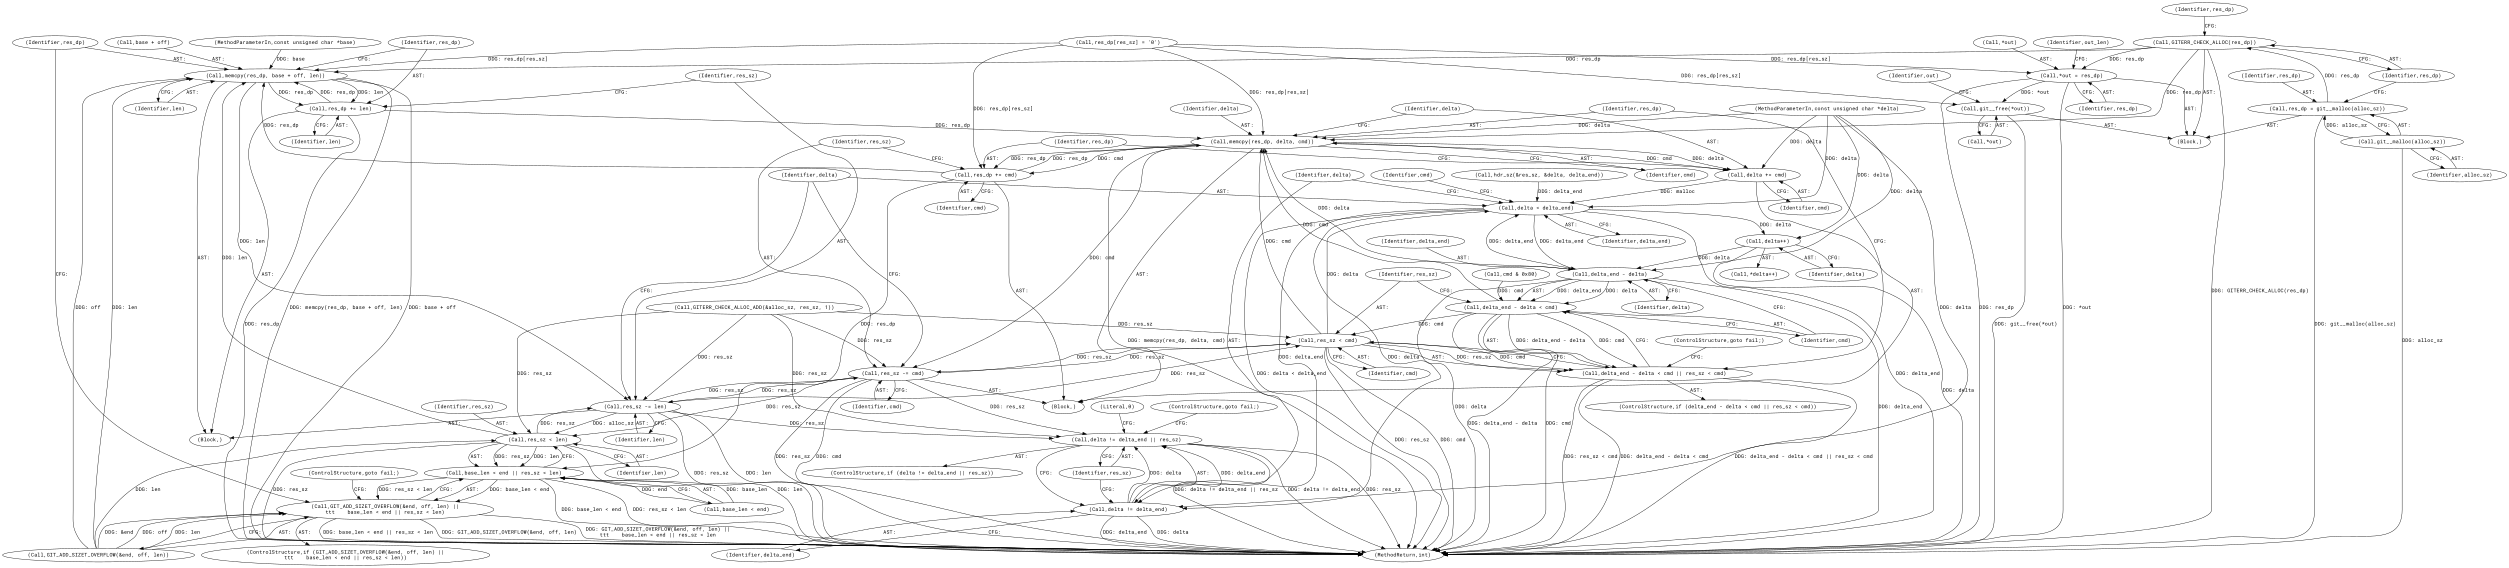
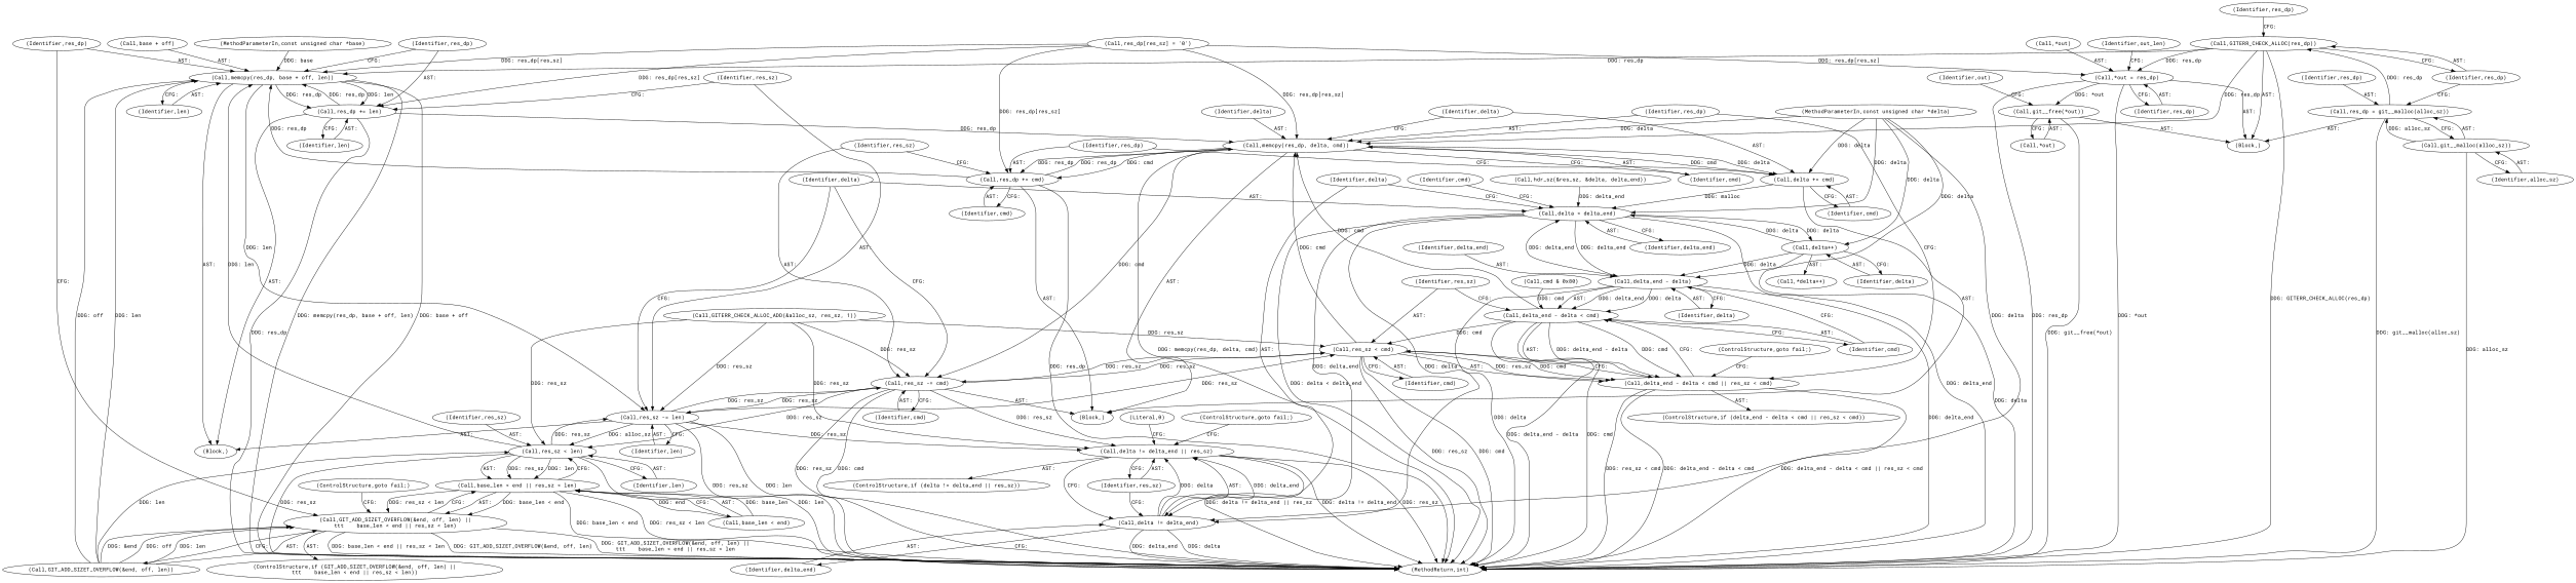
  digraph {
    fontname="Roboto Mono"
    node [fontname="Roboto Mono"]
    edge [fontname="Roboto Mono"]
    n1 [label="(Call,GITERR_CHECK_ALLOC(res_dp))"]
    n2 [label="(Call,*out = res_dp)"]
    n3 [label="(Call,memcpy(res_dp, base + off, len))"]
    n4 [label="(Call,memcpy(res_dp, delta, cmd))"]
    n5 [label="(Identifier,res_dp)"]
    n6 [label="(MethodReturn,int)"]
    n7 [label="(Block,)"]
    n8 [label="(Call,git__free(*out))"]
    n9 [label="(Identifier,res_dp)"]
    n10 [label="(Call,res_dp += len)"]
    n11 [label="(Call,res_sz -= len)"]
    n12 [label="(Block,)"]
    n13 [label="(Identifier,len)"]
    n14 [label="(Call,delta += cmd)"]
    n15 [label="(Call,res_sz -= cmd)"]
    n16 [label="(Call,res_dp += cmd)"]
    n17 [label="(Block,)"]
    n18 [label="(Identifier,cmd)"]
    n19 [label="(Call,res_dp = git__malloc(alloc_sz))"]
    n20 [label="(Call,git__malloc(alloc_sz))"]
    n21 [label="(Identifier,alloc_sz)"]
    n22 [label="(Call,*out)"]
    n23 [label="(Identifier,len)"]
    n24 [label="(Call,res_sz < cmd)"]
    n25 [label="(Call,res_sz < len)"]
    n26 [label="(Call,delta != delta_end || res_sz)"]
    n27 [label="(Identifier,len)"]
    n28 [label="(Call,delta < delta_end)"]
    n29 [label="(Identifier,cmd)"]
    n30 [label="(Identifier,cmd)"]
    n31 [label="(Identifier,cmd)"]
    n32 [label="(Call,delta++)"]
    n33 [label="(Call,delta_end - delta)"]
    n34 [label="(Call,delta != delta_end)"]
    n35 [label="(Identifier,delta_end)"]
    n36 [label="(Call,*delta++)"]
    n37 [label="(Identifier,delta)"]
    n38 [label="(Call,delta_end - delta < cmd)"]
    n39 [label="(Identifier,delta)"]
    n40 [label="(Identifier,delta_end)"]
    n41 [label="(Call,delta_end - delta < cmd || res_sz < cmd)"]
    n42 [label="(Identifier,cmd)"]
    n43 [label="(ControlStructure,if (delta_end - delta < cmd || res_sz < cmd))"]
    n44 [label="(Identifier,cmd)"]
    n45 [label="(Call,base_len < end || res_sz < len)"]
    n46 [label="(Identifier,len)"]
    n47 [label="(ControlStructure,if (delta != delta_end || res_sz))"]
    n48 [label="(Identifier,res_sz)"]
    n49 [label="(Call,GIT_ADD_SIZET_OVERFLOW(&end, off, len) ||\n\t\t\t    base_len < end || res_sz < len)"]
    n50 [label="(Call,base_len < end)"]
    n51 [label="(ControlStructure,if (GIT_ADD_SIZET_OVERFLOW(&end, off, len) ||\n\t\t\t    base_len < end || res_sz < len))"]
    n52 [label="(Call,GIT_ADD_SIZET_OVERFLOW(&end, off, len))"]
    n53 [label="(MethodParameterIn,const unsigned char *delta)"]
    n54 [label="(Identifier,delta_end)"]
    n55 [label="(Call,cmd & 0x80)"]
    n56 [label="(Call,base + off)"]
    n57 [label="(Identifier,res_sz)"]
    n58 [label="(Identifier,res_sz)"]
    n59 [label="(Identifier,delta)"]
    n60 [label="(Identifier,cmd)"]
    n61 [label="(Call,hdr_sz(&res_sz, &delta, delta_end))"]
    n62 [label="(Identifier,res_sz)"]
    n63 [label="(Call,res_dp[res_sz] = '\0')"]
    n64 [label="(Identifier,delta)"]
    n65 [label="(ControlStructure,goto fail;)"]
    n66 [label="(Identifier,res_sz)"]
    n67 [label="(Identifier,res_dp)"]
    n68 [label="(MethodParameterIn,const unsigned char *base)"]
    n69 [label="(ControlStructure,goto fail;)"]
    n70 [label="(Identifier,out)"]
    n71 [label="(Identifier,res_dp)"]
    n72 [label="(Literal,0)"]
    n73 [label="(Identifier,res_dp)"]
    n74 [label="(Identifier,delta)"]
    n75 [label="(Call,GITERR_CHECK_ALLOC_ADD(&alloc_sz, res_sz, 1))"]
    n76 [label="(Identifier,out_len)"]
    n77 [label="(Call,*out)"]
    n78 [label="(Identifier,res_dp)"]
    n79 [label="(Identifier,delta)"]
    n80 [label="(Identifier,res_dp)"]
    n81 [label="(Identifier,res_dp)"]
    n82 [label="(ControlStructure,goto fail;)"]
    n1 -> n2 [label="DDG: res_dp"]
    n1 -> n3 [label="DDG: res_dp"]
    n1 -> n4 [label="DDG: res_dp"]
    n1 -> n5 [label="CFG: "]
    n1 -> n6 [label="DDG: GITERR_CHECK_ALLOC(res_dp)"]
    n1 -> n7 [label="AST: "]
    n2 -> n6 [label="DDG: res_dp"]
    n2 -> n6 [label="DDG: *out"]
    n2 -> n7 [label="AST: "]
    n2 -> n8 [label="DDG: *out"]
    n2 -> n9 [label="CFG: "]
    n3 -> n6 [label="DDG: memcpy(res_dp, base + off, len)"]
    n3 -> n6 [label="DDG: base + off"]
    n3 -> n10 [label="DDG: len"]
    n3 -> n10 [label="DDG: res_dp"]
    n3 -> n11 [label="DDG: len"]
    n3 -> n12 [label="AST: "]
    n3 -> n13 [label="CFG: "]
    n4 -> n6 [label="DDG: memcpy(res_dp, delta, cmd)"]
    n4 -> n14 [label="DDG: cmd"]
    n4 -> n14 [label="DDG: delta"]
    n4 -> n15 [label="DDG: cmd"]
    n4 -> n16 [label="DDG: cmd"]
    n4 -> n16 [label="DDG: res_dp"]
    n4 -> n17 [label="AST: "]
    n4 -> n18 [label="CFG: "]
    n5 -> n1 [label="AST: "]
    n5 -> n19 [label="CFG: "]
    n8 -> n6 [label="DDG: git__free(*out)"]
    n8 -> n7 [label="AST: "]
    n8 -> n22 [label="CFG: "]
    n9 -> n2 [label="AST: "]
    n10 -> n3 [label="DDG: res_dp"]
    n10 -> n4 [label="DDG: res_dp"]
    n10 -> n6 [label="DDG: res_dp"]
    n10 -> n12 [label="AST: "]
    n10 -> n23 [label="CFG: "]
    n11 -> n6 [label="DDG: len"]
    n11 -> n6 [label="DDG: res_sz"]
    n11 -> n12 [label="AST: "]
    n11 -> n15 [label="DDG: res_sz"]
    n11 -> n24 [label="DDG: res_sz"]
    n11 -> n25 [label="DDG: alloc_sz"]
    n11 -> n26 [label="DDG: res_sz"]
    n11 -> n27 [label="CFG: "]
    n13 -> n3 [label="AST: "]
    n14 -> n17 [label="AST: "]
    n14 -> n28 [label="DDG: malloc"]
    n14 -> n29 [label="CFG: "]
    n15 -> n6 [label="DDG: cmd"]
    n15 -> n6 [label="DDG: res_sz"]
    n15 -> n11 [label="DDG: res_sz"]
    n15 -> n17 [label="AST: "]
    n15 -> n24 [label="DDG: res_sz"]
    n15 -> n25 [label="DDG: res_sz"]
    n15 -> n26 [label="DDG: res_sz"]
    n15 -> n30 [label="CFG: "]
    n16 -> n3 [label="DDG: res_dp"]
    n16 -> n4 [label="DDG: res_dp"]
-   n16 -> n45 [label="DDG: res_dp"]
+   n16 -> n6 [label="DDG: res_dp"]
    n16 -> n17 [label="AST: "]
    n16 -> n31 [label="CFG: "]
    n18 -> n4 [label="AST: "]
    n19 -> n1 [label="DDG: res_dp"]
    n19 -> n6 [label="DDG: git__malloc(alloc_sz)"]
    n19 -> n7 [label="AST: "]
    n19 -> n20 [label="CFG: "]
    n20 -> n6 [label="DDG: alloc_sz"]
    n20 -> n19 [label="AST: "]
    n20 -> n19 [label="DDG: alloc_sz"]
    n20 -> n21 [label="CFG: "]
    n21 -> n20 [label="AST: "]
    n22 -> n8 [label="AST: "]
    n23 -> n10 [label="AST: "]
    n24 -> n4 [label="DDG: cmd"]
    n24 -> n6 [label="DDG: cmd"]
    n24 -> n6 [label="DDG: res_sz"]
    n24 -> n15 [label="DDG: res_sz"]
    n24 -> n41 [label="AST: "]
    n24 -> n41 [label="DDG: res_sz"]
    n24 -> n41 [label="DDG: cmd"]
    n24 -> n44 [label="CFG: "]
    n25 -> n3 [label="DDG: len"]
    n25 -> n6 [label="DDG: res_sz"]
    n25 -> n6 [label="DDG: len"]
    n25 -> n11 [label="DDG: res_sz"]
    n25 -> n45 [label="AST: "]
    n25 -> n45 [label="DDG: res_sz"]
    n25 -> n45 [label="DDG: len"]
    n25 -> n46 [label="CFG: "]
    n26 -> n6 [label="DDG: res_sz"]
    n26 -> n6 [label="DDG: delta != delta_end || res_sz"]
    n26 -> n6 [label="DDG: delta != delta_end"]
    n26 -> n34 [label="CFG: "]
    n26 -> n47 [label="AST: "]
    n26 -> n48 [label="CFG: "]
    n27 -> n11 [label="AST: "]
    n28 -> n6 [label="DDG: delta < delta_end"]
    n28 -> n6 [label="DDG: delta_end"]
    n28 -> n32 [label="DDG: delta"]
    n28 -> n33 [label="DDG: delta_end"]
    n28 -> n34 [label="DDG: delta"]
    n28 -> n34 [label="DDG: delta_end"]
    n28 -> n35 [label="CFG: "]
    n29 -> n14 [label="AST: "]
    n30 -> n15 [label="AST: "]
    n31 -> n16 [label="AST: "]
    n32 -> n6 [label="DDG: delta"]
-   n24 -> n28 [label="DDG: delta"]
+   n32 -> n28 [label="DDG: delta"]
    n32 -> n33 [label="DDG: delta"]
    n32 -> n36 [label="AST: "]
    n32 -> n37 [label="CFG: "]
-   n33 -> n4 [label="DDG: delta"]
    n33 -> n6 [label="DDG: delta_end"]
    n33 -> n6 [label="DDG: delta"]
    n33 -> n28 [label="DDG: delta_end"]
    n33 -> n38 [label="AST: "]
    n33 -> n38 [label="DDG: delta_end"]
    n33 -> n38 [label="DDG: delta"]
    n33 -> n39 [label="CFG: "]
    n34 -> n6 [label="DDG: delta"]
    n34 -> n6 [label="DDG: delta_end"]
    n34 -> n26 [label="AST: "]
    n34 -> n26 [label="DDG: delta"]
    n34 -> n26 [label="DDG: delta_end"]
    n34 -> n40 [label="CFG: "]
    n35 -> n28 [label="AST: "]
    n37 -> n32 [label="AST: "]
    n38 -> n4 [label="DDG: cmd"]
    n38 -> n6 [label="DDG: delta_end - delta"]
    n38 -> n6 [label="DDG: cmd"]
    n38 -> n24 [label="DDG: cmd"]
    n38 -> n41 [label="AST: "]
    n38 -> n41 [label="DDG: delta_end - delta"]
    n38 -> n41 [label="DDG: cmd"]
    n38 -> n42 [label="CFG: "]
    n39 -> n33 [label="AST: "]
    n40 -> n34 [label="AST: "]
    n41 -> n6 [label="DDG: delta_end - delta < cmd"]
    n41 -> n6 [label="DDG: delta_end - delta < cmd || res_sz < cmd"]
    n41 -> n6 [label="DDG: res_sz < cmd"]
    n41 -> n24 [label="CFG: "]
    n41 -> n38 [label="CFG: "]
    n41 -> n43 [label="AST: "]
    n42 -> n33 [label="CFG: "]
    n42 -> n38 [label="AST: "]
    n44 -> n24 [label="AST: "]
    n45 -> n6 [label="DDG: base_len < end"]
    n45 -> n6 [label="DDG: res_sz < len"]
    n45 -> n25 [label="CFG: "]
    n45 -> n49 [label="AST: "]
    n45 -> n49 [label="DDG: base_len < end"]
    n45 -> n49 [label="DDG: res_sz < len"]
    n45 -> n50 [label="CFG: "]
    n46 -> n25 [label="AST: "]
    n48 -> n26 [label="AST: "]
    n48 -> n34 [label="CFG: "]
    n49 -> n6 [label="DDG: base_len < end || res_sz < len"]
    n49 -> n6 [label="DDG: GIT_ADD_SIZET_OVERFLOW(&end, off, len)"]
    n49 -> n6 [label="DDG: GIT_ADD_SIZET_OVERFLOW(&end, off, len) ||\n\t\t\t    base_len < end || res_sz < len"]
    n49 -> n45 [label="CFG: "]
    n49 -> n51 [label="AST: "]
    n49 -> n52 [label="CFG: "]
    n50 -> n45 [label="AST: "]
    n50 -> n45 [label="DDG: base_len"]
    n50 -> n45 [label="DDG: end"]
    n52 -> n3 [label="DDG: off"]
    n52 -> n3 [label="DDG: len"]
    n52 -> n25 [label="DDG: len"]
    n52 -> n49 [label="AST: "]
    n52 -> n49 [label="DDG: &end"]
    n52 -> n49 [label="DDG: off"]
    n52 -> n49 [label="DDG: len"]
    n53 -> n4 [label="DDG: delta"]
    n53 -> n14 [label="DDG: delta"]
    n53 -> n28 [label="DDG: delta"]
    n53 -> n32 [label="DDG: delta"]
    n53 -> n33 [label="DDG: delta"]
    n53 -> n34 [label="DDG: delta"]
    n54 -> n33 [label="AST: "]
    n55 -> n38 [label="DDG: cmd"]
    n56 -> n3 [label="AST: "]
    n57 -> n10 [label="CFG: "]
    n57 -> n11 [label="AST: "]
    n58 -> n15 [label="AST: "]
    n58 -> n16 [label="CFG: "]
    n59 -> n4 [label="CFG: "]
    n59 -> n14 [label="AST: "]
    n60 -> n28 [label="CFG: "]
    n61 -> n28 [label="DDG: delta_end"]
    n62 -> n24 [label="AST: "]
    n62 -> n38 [label="CFG: "]
    n63 -> n2 [label="DDG: res_dp[res_sz]"]
    n63 -> n3 [label="DDG: res_dp[res_sz]"]
    n63 -> n4 [label="DDG: res_dp[res_sz]"]
-   n63 -> n8 [label="DDG: res_dp[res_sz]"]
+   n63 -> n10 [label="DDG: res_dp[res_sz]"]
    n63 -> n16 [label="DDG: res_dp[res_sz]"]
    n64 -> n11 [label="CFG: "]
    n64 -> n15 [label="CFG: "]
    n64 -> n28 [label="AST: "]
    n65 -> n41 [label="CFG: "]
    n66 -> n25 [label="AST: "]
    n67 -> n3 [label="CFG: "]
    n67 -> n10 [label="AST: "]
    n68 -> n3 [label="DDG: base"]
    n69 -> n49 [label="CFG: "]
    n70 -> n8 [label="CFG: "]
    n71 -> n4 [label="AST: "]
    n71 -> n41 [label="CFG: "]
    n72 -> n26 [label="CFG: "]
    n73 -> n3 [label="AST: "]
    n73 -> n49 [label="CFG: "]
    n74 -> n28 [label="CFG: "]
    n74 -> n34 [label="AST: "]
    n75 -> n11 [label="DDG: res_sz"]
    n75 -> n15 [label="DDG: res_sz"]
    n75 -> n24 [label="DDG: res_sz"]
    n75 -> n25 [label="DDG: res_sz"]
    n75 -> n26 [label="DDG: res_sz"]
    n76 -> n2 [label="CFG: "]
    n77 -> n2 [label="AST: "]
    n78 -> n1 [label="CFG: "]
    n79 -> n4 [label="AST: "]
    n80 -> n19 [label="AST: "]
    n81 -> n14 [label="CFG: "]
    n81 -> n16 [label="AST: "]
    n82 -> n26 [label="CFG: "]
  }
